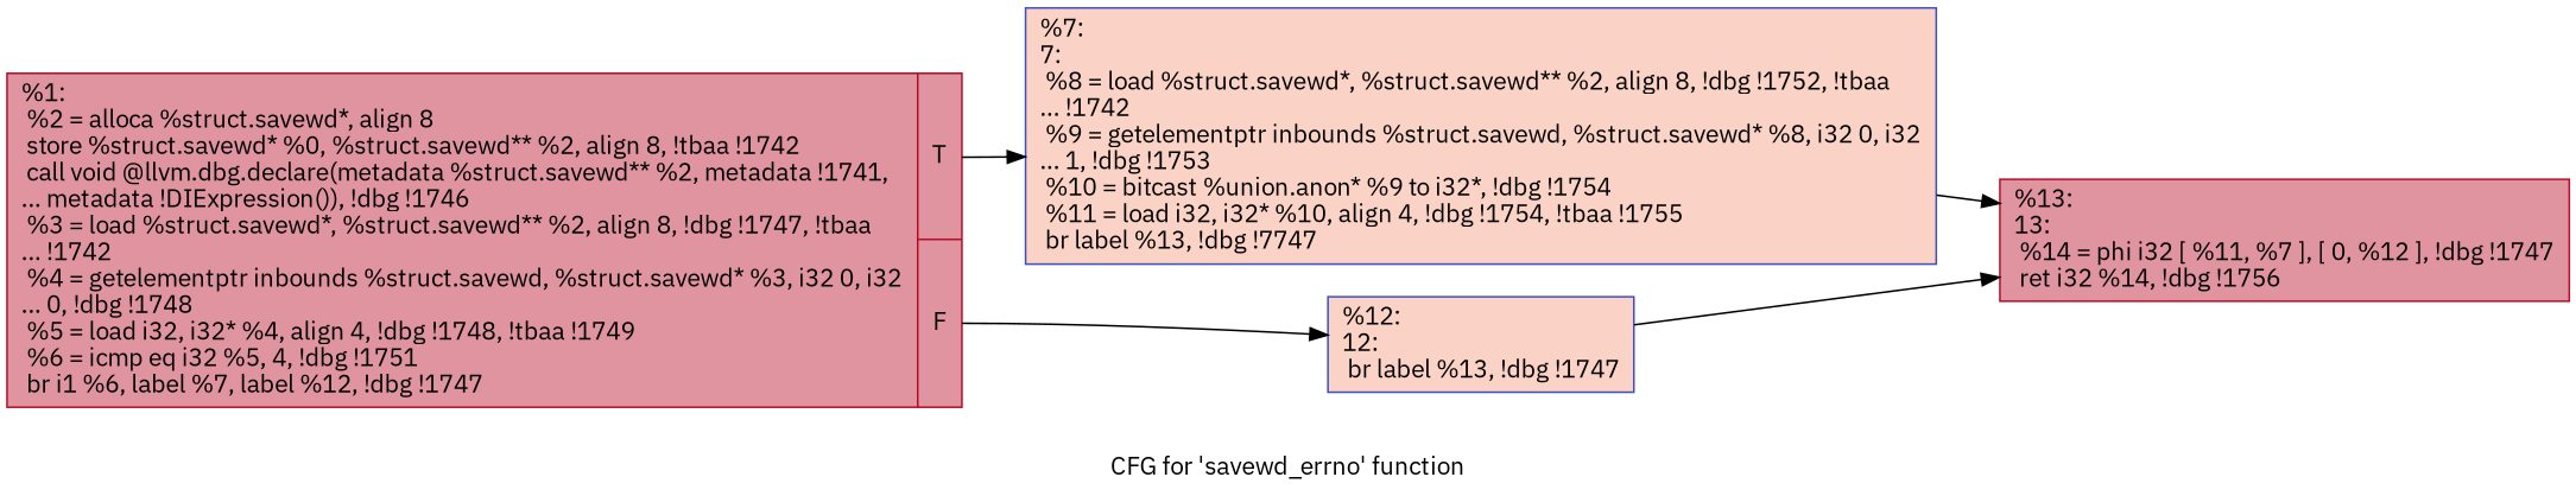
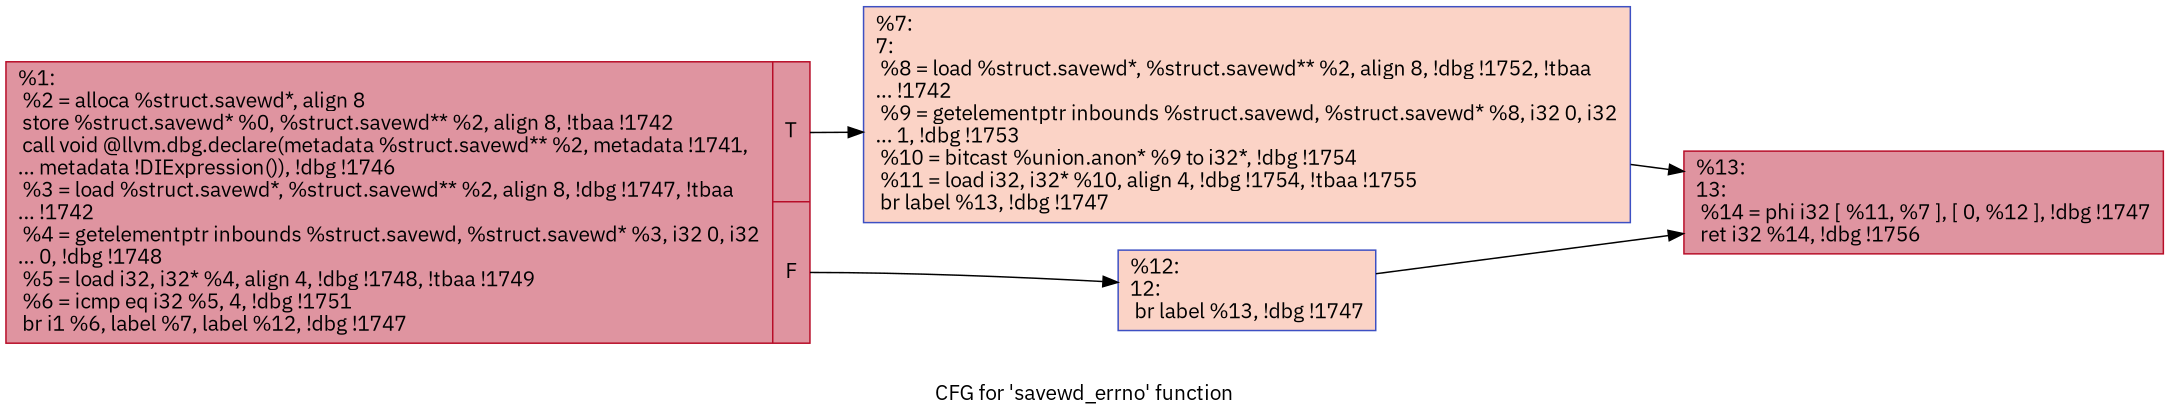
  digraph {
    label="CFG for 'savewd_errno' function"
    rankdir=LR
    fontname="IBM Plex Sans"
    node [color="#b70d28ff" fillcolor="#b70d2870" shape=record style=filled fontname="IBM Plex Sans"]
    edge [fontname="IBM Plex Sans"]
    n1 [label="{%1:\l  %2 = alloca %struct.savewd*, align 8\l  store %struct.savewd* %0, %struct.savewd** %2, align 8, !tbaa !1742\l  call void @llvm.dbg.declare(metadata %struct.savewd** %2, metadata !1741,\l... metadata !DIExpression()), !dbg !1746\l  %3 = load %struct.savewd*, %struct.savewd** %2, align 8, !dbg !1747, !tbaa\l... !1742\l  %4 = getelementptr inbounds %struct.savewd, %struct.savewd* %3, i32 0, i32\l... 0, !dbg !1748\l  %5 = load i32, i32* %4, align 4, !dbg !1748, !tbaa !1749\l  %6 = icmp eq i32 %5, 4, !dbg !1751\l  br i1 %6, label %7, label %12, !dbg !1747\l|{<s0>T|<s1>F}}"]
-   n2 [color="#3d50c3ff" fillcolor="#f59c7d70" label="{%7:\l7:                                                \l  %8 = load %struct.savewd*, %struct.savewd** %2, align 8, !dbg !1752, !tbaa\l... !1742\l  %9 = getelementptr inbounds %struct.savewd, %struct.savewd* %8, i32 0, i32\l... 1, !dbg !1753\l  %10 = bitcast %union.anon* %9 to i32*, !dbg !1754\l  %11 = load i32, i32* %10, align 4, !dbg !1754, !tbaa !1755\l  br label %13, !dbg !7747\l}"]
+   n2 [color="#3d50c3ff" fillcolor="#f59c7d70" label="{%7:\l7:                                                \l  %8 = load %struct.savewd*, %struct.savewd** %2, align 8, !dbg !1752, !tbaa\l... !1742\l  %9 = getelementptr inbounds %struct.savewd, %struct.savewd* %8, i32 0, i32\l... 1, !dbg !1753\l  %10 = bitcast %union.anon* %9 to i32*, !dbg !1754\l  %11 = load i32, i32* %10, align 4, !dbg !1754, !tbaa !1755\l  br label %13, !dbg !1747\l}"]
    n3 [color="#3d50c3ff" fillcolor="#f59c7d70" label="{%12:\l12:                                               \l  br label %13, !dbg !1747\l}"]
    n4 [label="{%13:\l13:                                               \l  %14 = phi i32 [ %11, %7 ], [ 0, %12 ], !dbg !1747\l  ret i32 %14, !dbg !1756\l}"]
    n1 -> n2 [tailport=s0]
    n1 -> n3 [tailport=s1]
    n2 -> n4
    n3 -> n4
  }
